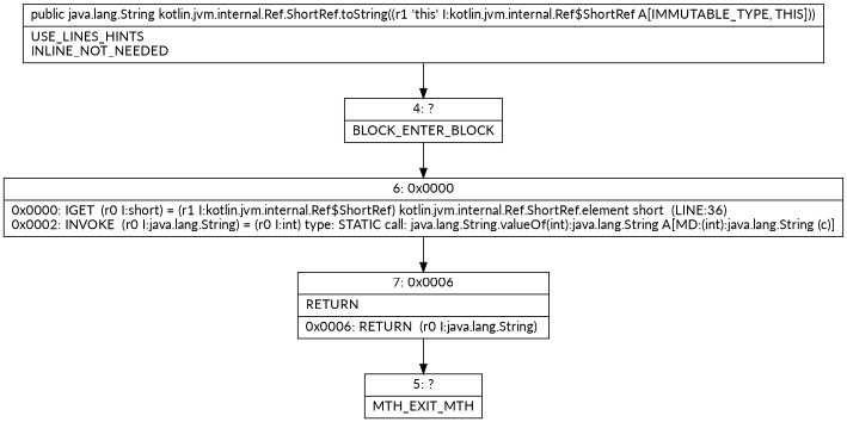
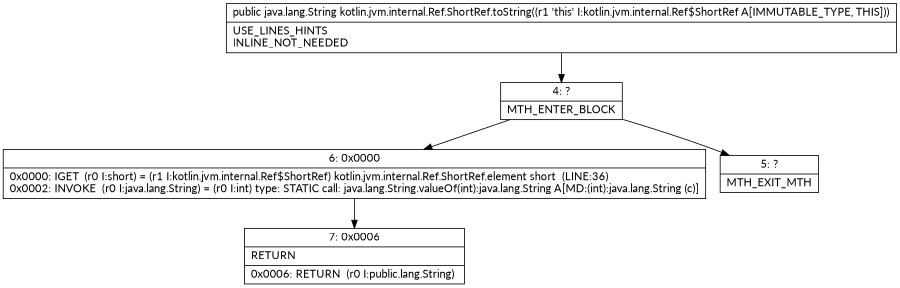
  digraph {
    fontname=Lato
    node [fontname=Lato shape=record]
    edge [fontname=Lato]
-   n1 [label="{4\:\ ?|BLOCK_ENTER_BLOCK\l}"]
+   n1 [label="{4\:\ ?|MTH_ENTER_BLOCK\l}"]
    n2 [label="{6\:\ 0x0000|0x0000: IGET  (r0 I:short) = (r1 I:kotlin.jvm.internal.Ref$ShortRef) kotlin.jvm.internal.Ref.ShortRef.element short  (LINE:36)\l0x0002: INVOKE  (r0 I:java.lang.String) = (r0 I:int) type: STATIC call: java.lang.String.valueOf(int):java.lang.String A[MD:(int):java.lang.String (c)]\l}"]
-   n3 [label="{7\:\ 0x0006|RETURN\l|0x0006: RETURN  (r0 I:java.lang.String) \l}"]
+   n3 [label="{7\:\ 0x0006|RETURN\l|0x0006: RETURN  (r0 I:public.lang.String) \l}"]
    n4 [label="{5\:\ ?|MTH_EXIT_MTH\l}"]
    n5 [label="{public java.lang.String kotlin.jvm.internal.Ref.ShortRef.toString((r1 'this' I:kotlin.jvm.internal.Ref$ShortRef A[IMMUTABLE_TYPE, THIS]))  | USE_LINES_HINTS\lINLINE_NOT_NEEDED\l}"]
    n1 -> n2
    n2 -> n3
-   n3 -> n4
+   n1 -> n4
    n5 -> n1
  }
